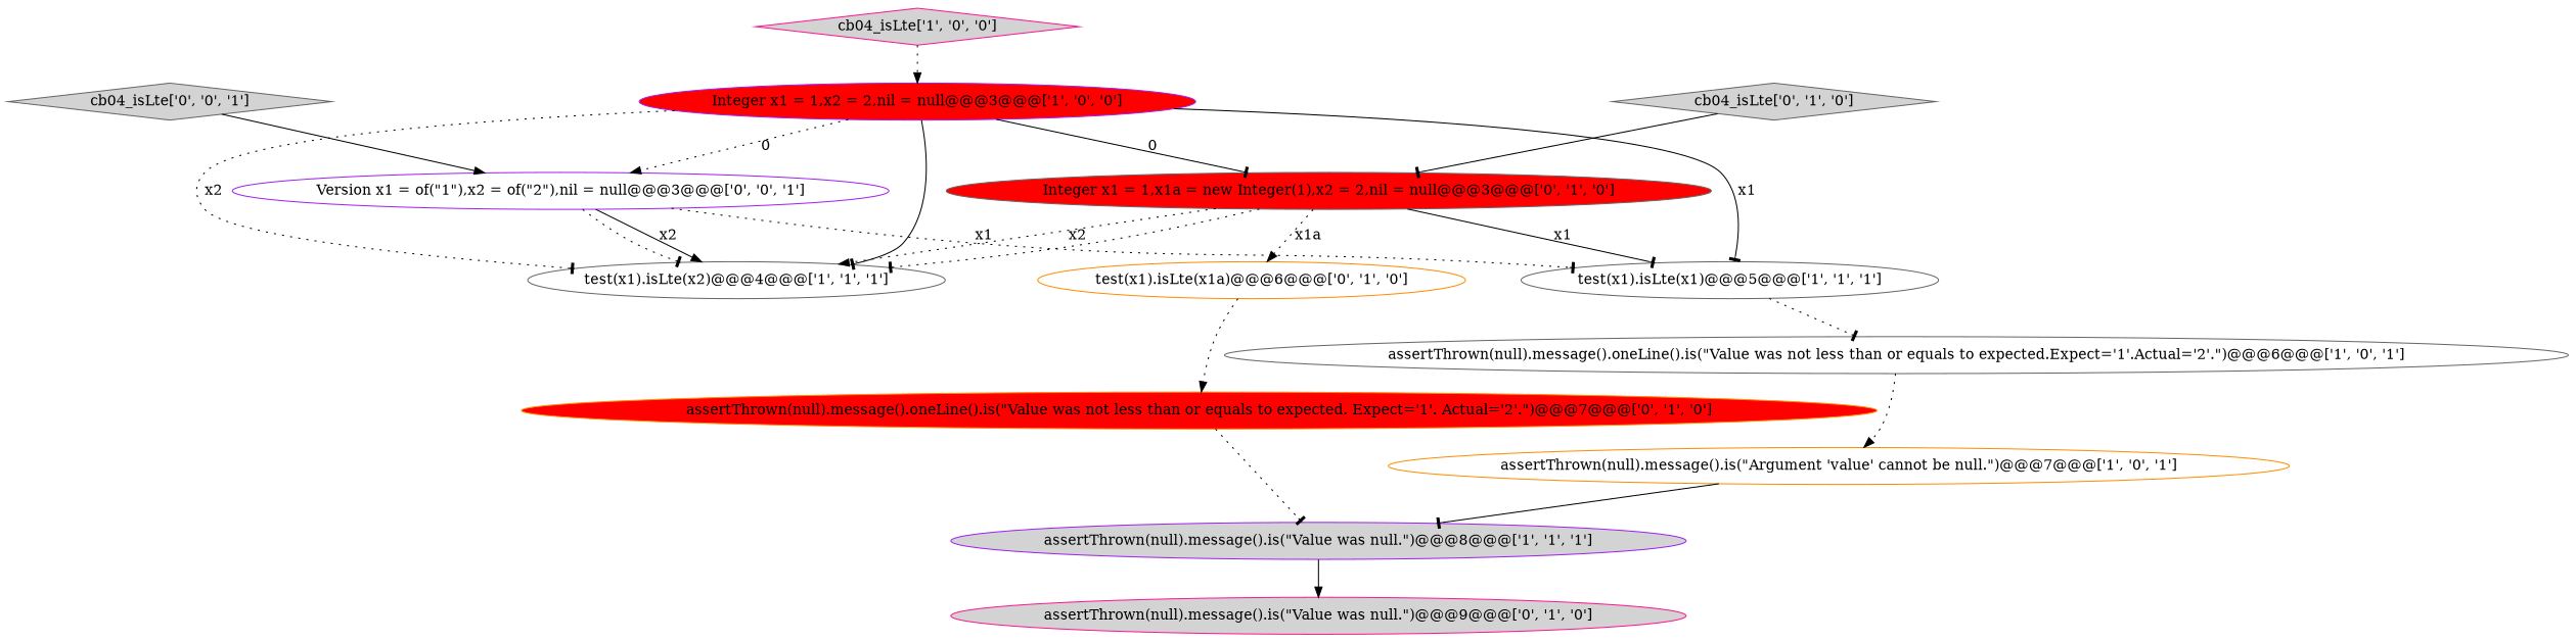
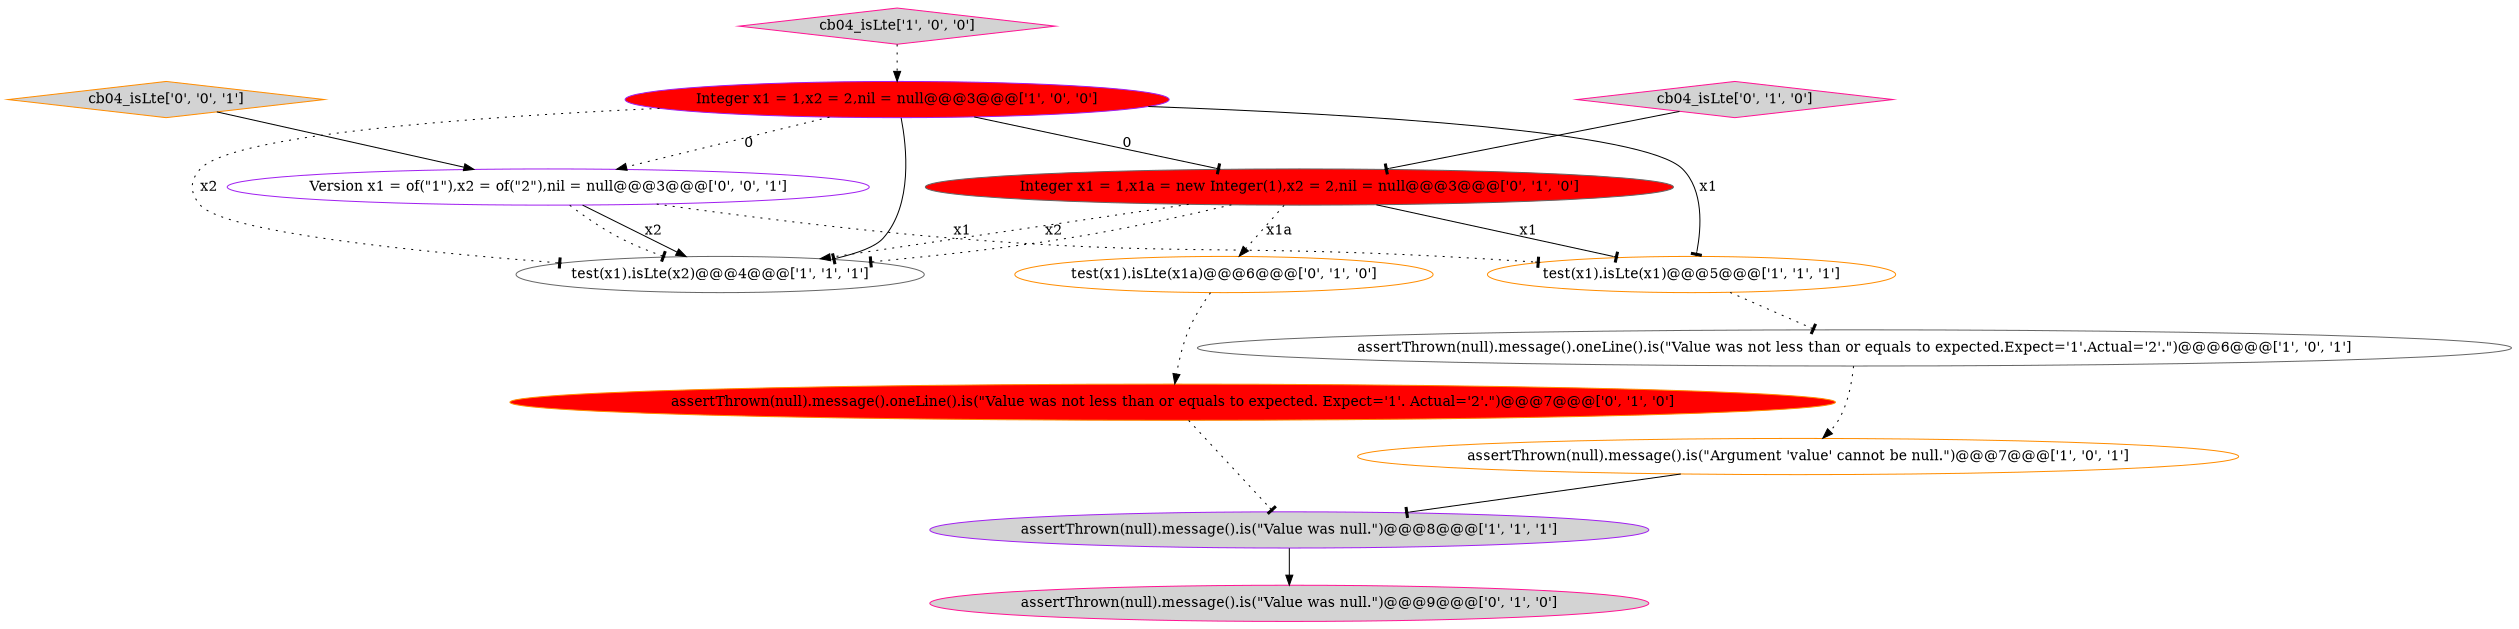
  digraph {
    node [color=darkorange fillcolor=white shape=ellipse style=filled]
    edge [arrowhead=tee style=dotted]
    n1 [color=gray40 fillcolor=red label="Integer x1 = 1,x1a = new Integer(1),x2 = 2,nil = null@@@3@@@['0', '1', '0']"]
-   n2 [color=gray40 label="test(x1).isLte(x1)@@@5@@@['1', '1', '1']"]
+   n2 [label="test(x1).isLte(x1)@@@5@@@['1', '1', '1']"]
    n3 [color=gray40 label="test(x1).isLte(x2)@@@4@@@['1', '1', '1']"]
    n4 [label="test(x1).isLte(x1a)@@@6@@@['0', '1', '0']"]
    n5 [color=gray40 label="assertThrown(null).message().oneLine().is(\"Value was not less than or equals to expected.Expect='1'.Actual='2'.\")@@@6@@@['1', '0', '1']"]
    n6 [fillcolor=red label="assertThrown(null).message().oneLine().is(\"Value was not less than or equals to expected. Expect='1'. Actual='2'.\")@@@7@@@['0', '1', '0']"]
-   n7 [color=gray40 fillcolor=lightgray label="cb04_isLte['0', '1', '0']" shape=diamond]
+   n7 [color=deeppink fillcolor=lightgray label="cb04_isLte['0', '1', '0']" shape=diamond]
    n8 [label="assertThrown(null).message().is(\"Argument 'value' cannot be null.\")@@@7@@@['1', '0', '1']"]
    n9 [color=purple fillcolor=lightgray label="assertThrown(null).message().is(\"Value was null.\")@@@8@@@['1', '1', '1']"]
-   n10 [color=gray40 fillcolor=lightgray label="cb04_isLte['0', '0', '1']" shape=diamond]
+   n10 [fillcolor=lightgray label="cb04_isLte['0', '0', '1']" shape=diamond]
    n11 [color=purple label="Version x1 = of(\"1\"),x2 = of(\"2\"),nil = null@@@3@@@['0', '0', '1']"]
    n12 [color=deeppink fillcolor=lightgray label="assertThrown(null).message().is(\"Value was null.\")@@@9@@@['0', '1', '0']"]
    n13 [color=purple fillcolor=red label="Integer x1 = 1,x2 = 2,nil = null@@@3@@@['1', '0', '0']"]
    n14 [color=deeppink fillcolor=lightgray label="cb04_isLte['1', '0', '0']" shape=diamond]
    n1 -> n2 [label=x1 style=solid]
    n1 -> n3 [arrowhead=normal label=x2]
    n1 -> n3
    n1 -> n4 [arrowhead=normal label=x1a]
    n2 -> n5
    n4 -> n6 [arrowhead=normal]
    n5 -> n8 [arrowhead=normal]
    n6 -> n9
    n7 -> n1 [style=solid]
    n8 -> n9 [style=solid]
    n9 -> n12 [arrowhead=normal style=solid]
    n10 -> n11 [arrowhead=normal style=solid]
    n11 -> n2 [label=x1]
    n11 -> n3 [arrowhead=normal label=x2 style=solid]
    n11 -> n3
    n13 -> n1 [label=0 style=solid]
    n13 -> n2 [label=x1 style=solid]
    n13 -> n3 [style=solid]
    n13 -> n3 [label=x2]
    n13 -> n11 [arrowhead=normal label=0]
    n14 -> n13 [arrowhead=normal]
  }
